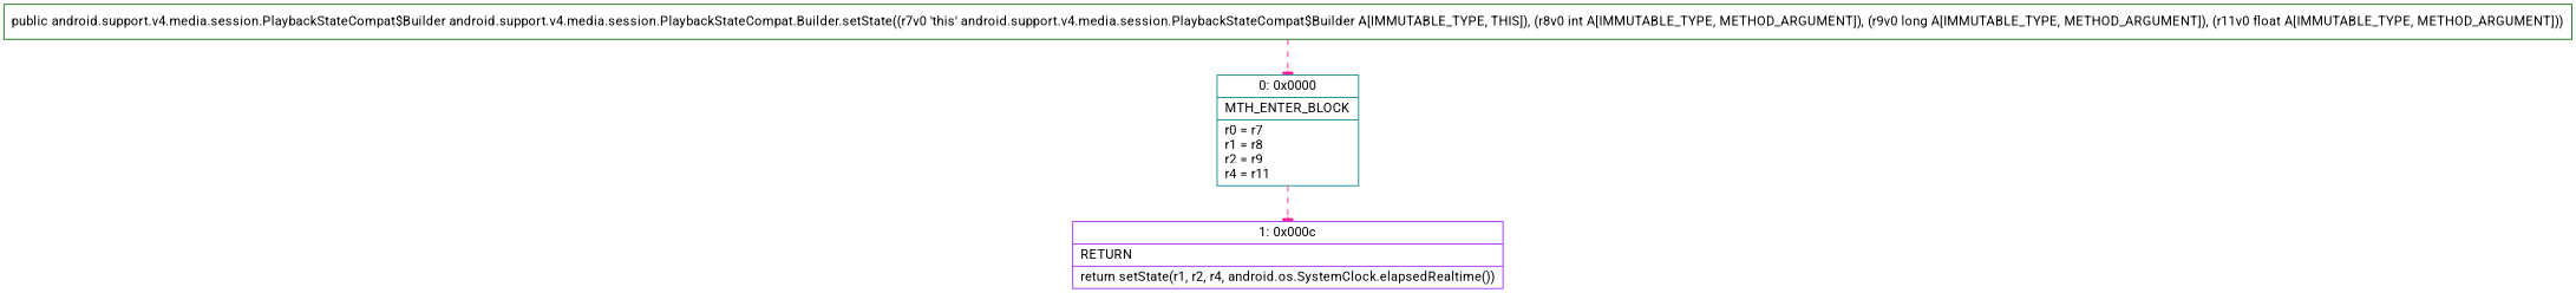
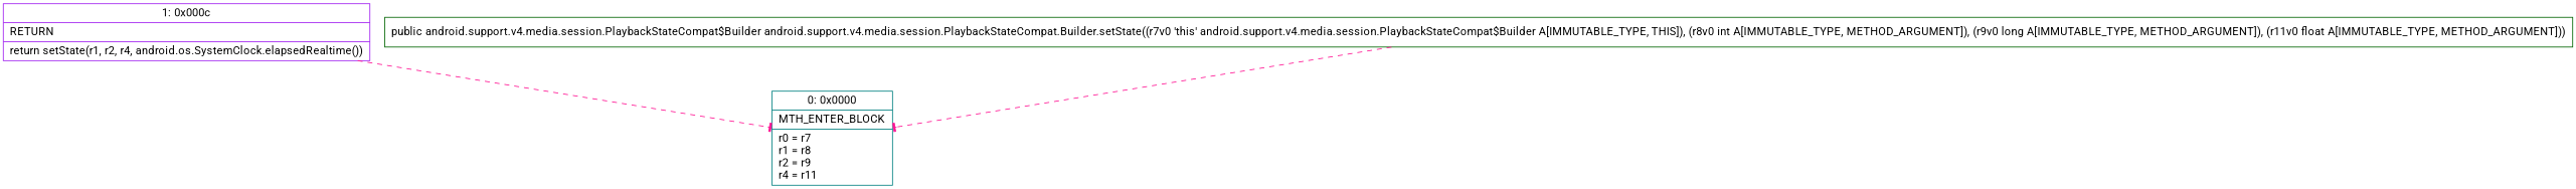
  digraph {
    fontname=Roboto
    node [shape=record fontname=Roboto]
    edge [color=deeppink style=dashed arrowhead=tee fontname=Roboto]
    n1 [label="{0\:\ 0x0000|MTH_ENTER_BLOCK\l|r0 = r7\lr1 = r8\lr2 = r9\lr4 = r11\l}" color=teal]
    n2 [label="{1\:\ 0x000c|RETURN\l|return setState(r1, r2, r4, android.os.SystemClock.elapsedRealtime())\l}" color=purple]
    n3 [label="{public android.support.v4.media.session.PlaybackStateCompat$Builder android.support.v4.media.session.PlaybackStateCompat.Builder.setState((r7v0 'this' android.support.v4.media.session.PlaybackStateCompat$Builder A[IMMUTABLE_TYPE, THIS]), (r8v0 int A[IMMUTABLE_TYPE, METHOD_ARGUMENT]), (r9v0 long A[IMMUTABLE_TYPE, METHOD_ARGUMENT]), (r11v0 float A[IMMUTABLE_TYPE, METHOD_ARGUMENT])) }" color=darkgreen]
-   n1 -> n2
+   n2 -> n1
    n3 -> n1
  }
